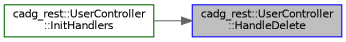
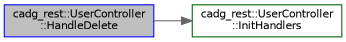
  digraph {
    rankdir=RL
    node [fontname=Helvetica fontsize=10 shape=record style=filled]
    n1 [color=blue fillcolor=grey75 fontcolor=black height=0.2 label="cadg_rest::UserController\l::HandleDelete" width=0.4]
    n2 [color=darkgreen fillcolor=white height=0.2 label="cadg_rest::UserController\l::InitHandlers" width=0.4]
-   n1 -> n2 [color=gray40 dir=back fontname=Helvetica fontsize=10 labelfontname=Helvetica labelfontsize=10 style=solid]
+   n2 -> n1 [color=gray40 dir=back fontname=Helvetica fontsize=10 labelfontname=Helvetica labelfontsize=10 style=solid]
  }
